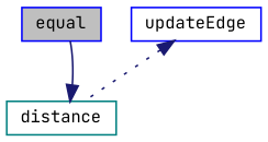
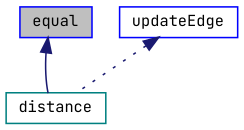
  digraph {
    fontname="JetBrains Mono"
    rankdir=TB
    node [color=blue fontname="JetBrains Mono" fontsize=10 shape=record]
    edge [color=midnightblue dir=back fontname="JetBrains Mono" fontsize=10 labelfontname=FreeSans labelfontsize=10]
    n1 [fillcolor=grey75 fontcolor=black height=0.2 label=equal style=filled width=0.4]
    n2 [color=teal height=0.2 label=distance width=0.4]
    n3 [height=0.2 label=updateEdge width=0.4]
-   n2 -> n1 [style=solid]
+   n1 -> n2 [style=solid]
    n3 -> n2 [style=dotted]
  }
